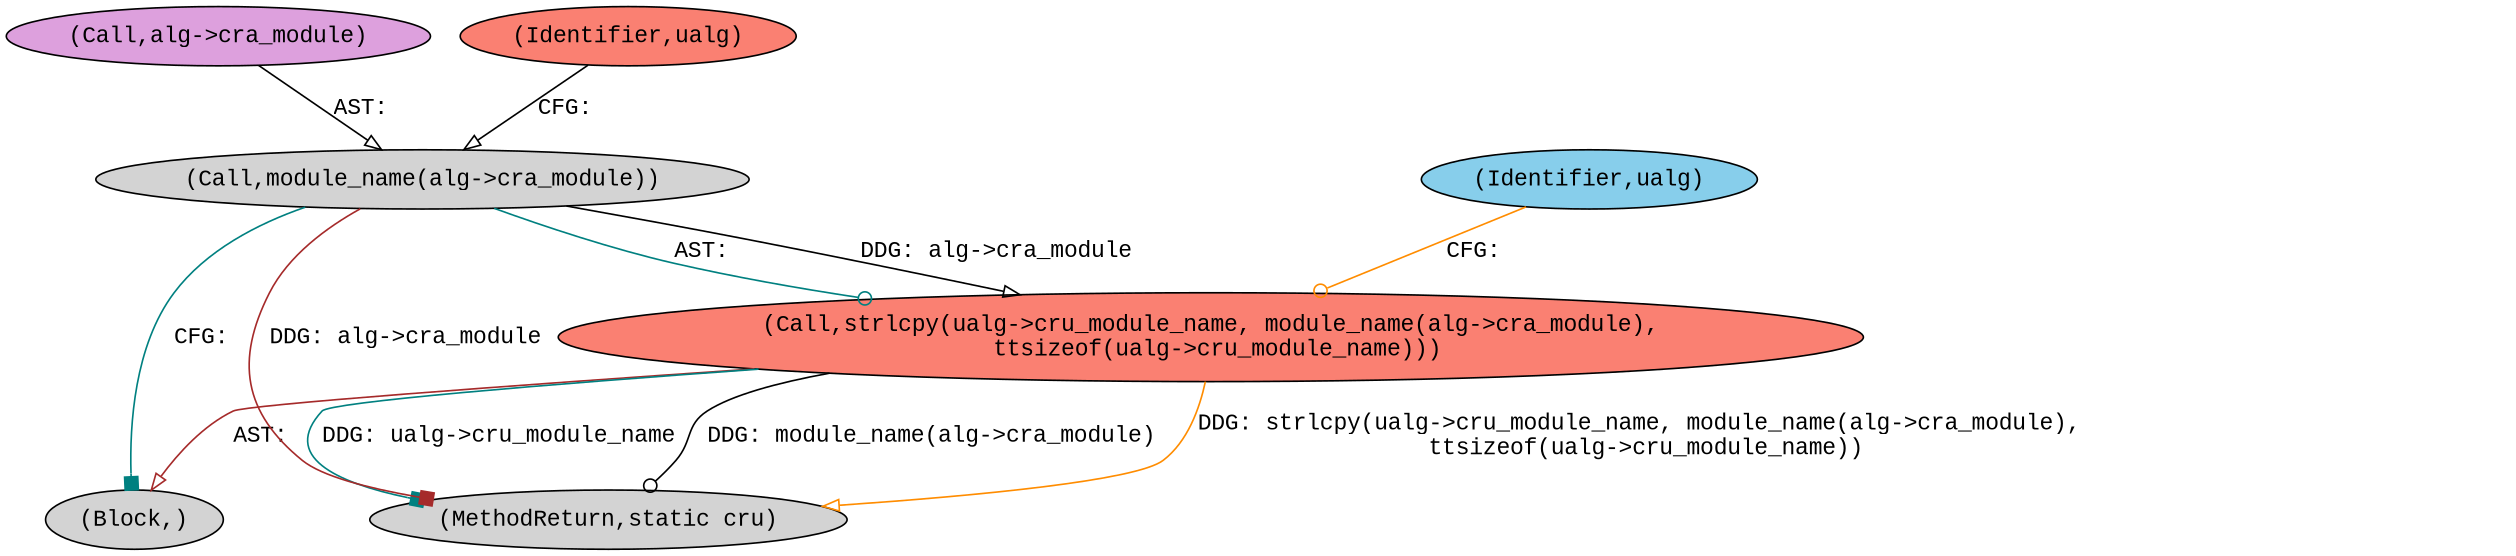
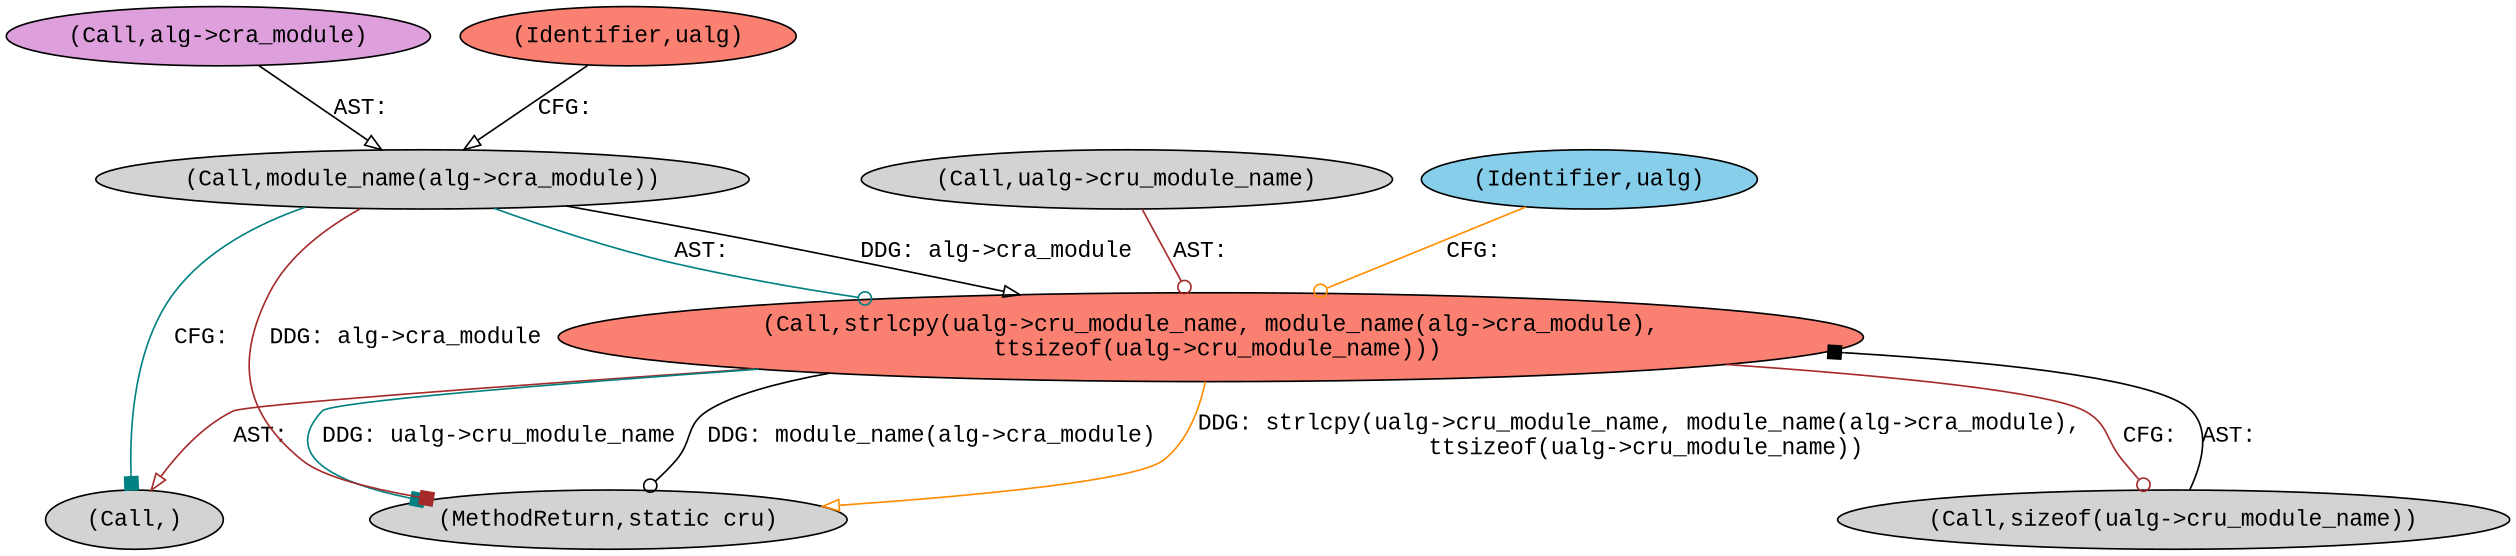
  digraph {
    fontname="Liberation Mono"
    node [fillcolor=lightgrey fontname="Liberation Mono" style=filled]
    edge [arrowhead=onormal color=black fontname="Liberation Mono"]
    n1 [fillcolor=salmon label="(Call,strlcpy(ualg->cru_module_name, module_name(alg->cra_module),\n \t\tsizeof(ualg->cru_module_name)))"]
-   n2 [label="(Block,)"]
+   n2 [label="(Call,)"]
+   n3 [label="(Call,sizeof(ualg->cru_module_name))"]
    n4 [label="(MethodReturn,static cru)"]
    n5 [label="(Call,module_name(alg->cra_module))"]
    n6 [fillcolor=plum label="(Call,alg->cra_module)"]
+   n7 [label="(Call,ualg->cru_module_name)"]
    n8 [fillcolor=skyblue label="(Identifier,ualg)"]
    n9 [fillcolor=salmon label="(Identifier,ualg)"]
    n1 -> n2 [color=brown label="AST: "]
+   n1 -> n3 [arrowhead=odot color=brown label="CFG: "]
    n1 -> n4 [color=darkorange label="DDG: strlcpy(ualg->cru_module_name, module_name(alg->cra_module),\n \t\tsizeof(ualg->cru_module_name))"]
    n1 -> n4 [arrowhead=box color=teal label="DDG: ualg->cru_module_name"]
    n1 -> n4 [arrowhead=odot label="DDG: module_name(alg->cra_module)"]
+   n3 -> n1 [arrowhead=box label="AST: "]
    n5 -> n1 [arrowhead=odot color=teal label="AST: "]
    n5 -> n1 [label="DDG: alg->cra_module"]
    n5 -> n2 [arrowhead=box color=teal label="CFG: "]
    n5 -> n4 [arrowhead=box color=brown label="DDG: alg->cra_module"]
    n6 -> n5 [label="AST: "]
+   n7 -> n1 [arrowhead=odot color=brown label="AST: "]
    n8 -> n1 [arrowhead=odot color=darkorange label="CFG: "]
    n9 -> n5 [label="CFG: "]
  }
